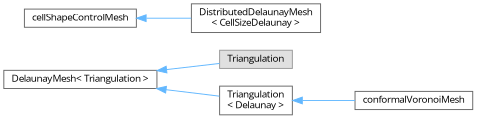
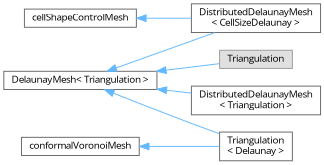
  digraph {
    fontname="Open Sans"
    rankdir=LR
    node [color=grey40 fillcolor=white fontname="Open Sans" fontsize=10 shape=box style=filled]
    edge [color=steelblue1 dir=back fontname="Open Sans" fontsize=10 labelfontname=Helvetica labelfontsize=10 style=solid]
    n1 [color=grey60 fillcolor="#E0E0E0" height=0.2 label=Triangulation width=0.4]
    n2 [height=0.2 label="DelaunayMesh\< Triangulation \>" width=0.4]
    n3 [height=0.2 label="DistributedDelaunayMesh\l\< CellSizeDelaunay \>" width=0.4]
    n4 [height=0.2 label="Triangulation\l\< Delaunay \>" width=0.4]
+   n5 [height=0.2 label="DistributedDelaunayMesh\l\< Triangulation \>" width=0.4]
    n6 [height=0.2 label=conformalVoronoiMesh width=0.4]
    n7 [height=0.2 label=cellShapeControlMesh width=0.4]
    n2 -> n1
+   n2 -> n3
    n2 -> n4
-   n4 -> n6
+   n2 -> n5
+   n6 -> n4
    n7 -> n3
  }
